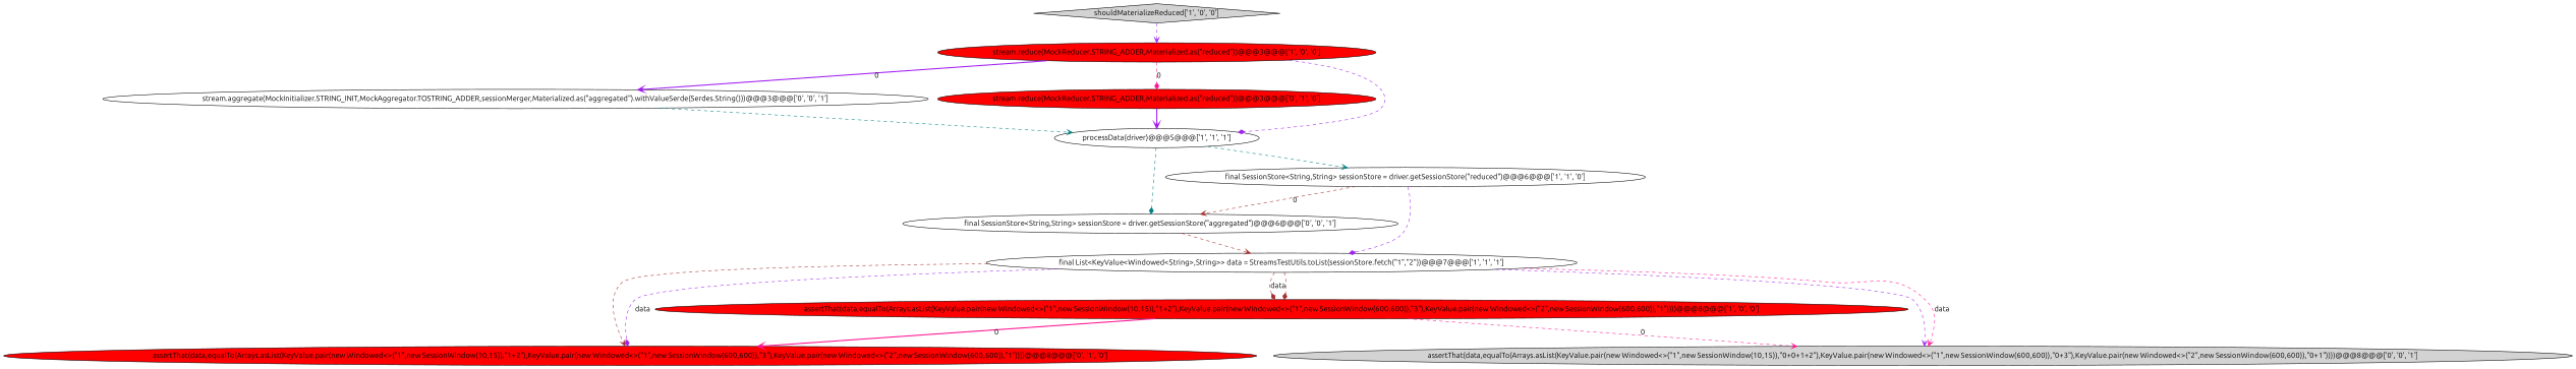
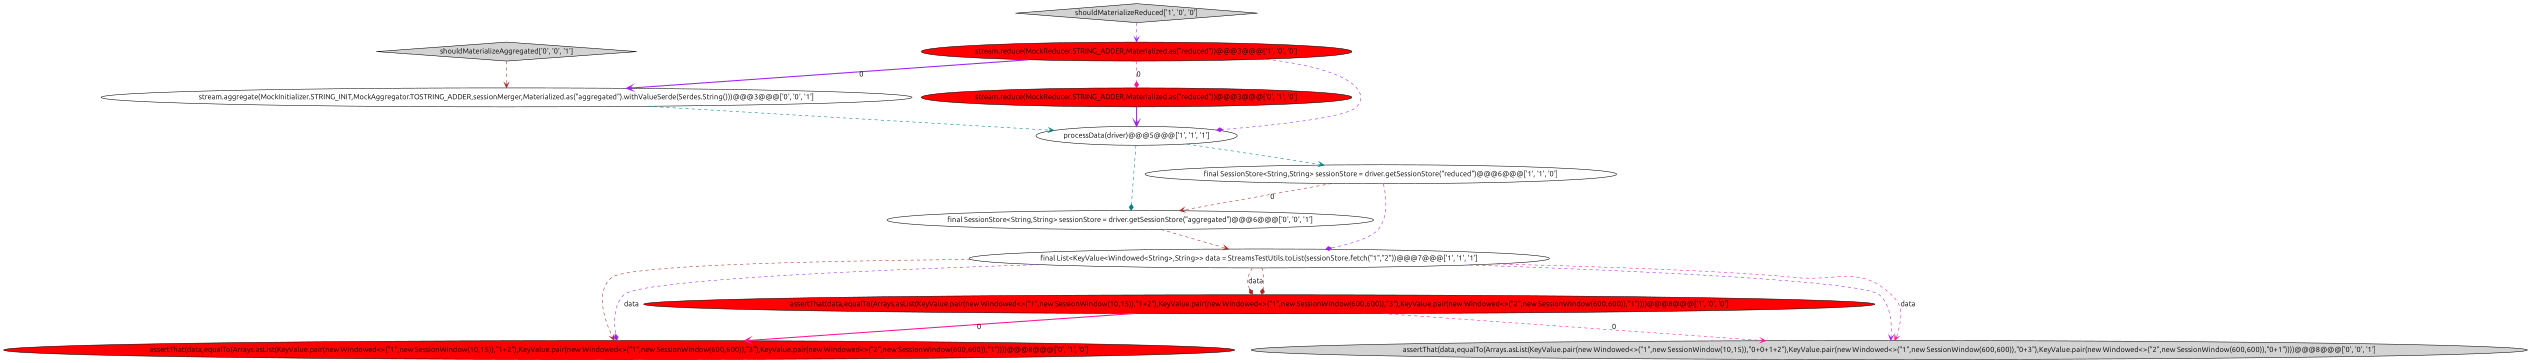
  digraph {
    fontname=Ubuntu
    node [fillcolor=white fontname=Ubuntu shape=ellipse style=filled]
    edge [arrowhead=vee color=purple fontname=Ubuntu style=dashed]
    n1 [label="processData(driver)@@@5@@@['1', '1', '1']"]
    n2 [label="final SessionStore<String,String> sessionStore = driver.getSessionStore(\"aggregated\")@@@6@@@['0', '0', '1']"]
    n3 [label="final SessionStore<String,String> sessionStore = driver.getSessionStore(\"reduced\")@@@6@@@['1', '1', '0']"]
    n4 [label="final List<KeyValue<Windowed<String>,String>> data = StreamsTestUtils.toList(sessionStore.fetch(\"1\",\"2\"))@@@7@@@['1', '1', '1']"]
    n5 [fillcolor=lightgray label="shouldMaterializeReduced['1', '0', '0']" shape=diamond]
    n6 [fillcolor=red label="stream.reduce(MockReducer.STRING_ADDER,Materialized.as(\"reduced\"))@@@3@@@['1', '0', '0']"]
    n7 [label="stream.aggregate(MockInitializer.STRING_INIT,MockAggregator.TOSTRING_ADDER,sessionMerger,Materialized.as(\"aggregated\").withValueSerde(Serdes.String()))@@@3@@@['0', '0', '1']"]
    n8 [fillcolor=red label="stream.reduce(MockReducer.STRING_ADDER,Materialized.as(\"reduced\"))@@@3@@@['0', '1', '0']"]
    n9 [fillcolor=red label="assertThat(data,equalTo(Arrays.asList(KeyValue.pair(new Windowed<>(\"1\",new SessionWindow(10,15)),\"1+2\"),KeyValue.pair(new Windowed<>(\"1\",new SessionWindow(600,600)),\"3\"),KeyValue.pair(new Windowed<>(\"2\",new SessionWindow(600,600)),\"1\"))))@@@8@@@['1', '0', '0']"]
    n10 [fillcolor=red label="assertThat(data,equalTo(Arrays.asList(KeyValue.pair(new Windowed<>(\"1\",new SessionWindow(10,15)),\"1+2\"),KeyValue.pair(new Windowed<>(\"1\",new SessionWindow(600,600)),\"3\"),KeyValue.pair(new Windowed<>(\"2\",new SessionWindow(600,600)),\"1\"))))@@@8@@@['0', '1', '0']"]
    n11 [fillcolor=lightgray label="assertThat(data,equalTo(Arrays.asList(KeyValue.pair(new Windowed<>(\"1\",new SessionWindow(10,15)),\"0+0+1+2\"),KeyValue.pair(new Windowed<>(\"1\",new SessionWindow(600,600)),\"0+3\"),KeyValue.pair(new Windowed<>(\"2\",new SessionWindow(600,600)),\"0+1\"))))@@@8@@@['0', '0', '1']"]
+   n12 [fillcolor=lightgray label="shouldMaterializeAggregated['0', '0', '1']" shape=diamond]
    n1 -> n2 [arrowhead=diamond color=teal]
    n1 -> n3 [color=teal]
    n2 -> n4 [color=brown]
    n3 -> n2 [color=brown label=0]
    n3 -> n4 [arrowhead=diamond]
    n4 -> n9 [arrowhead=diamond color=brown label=data]
    n4 -> n9 [arrowhead=diamond color=brown]
    n4 -> n10 [color=brown]
    n4 -> n10 [arrowhead=diamond label=data]
    n4 -> n11
    n4 -> n11 [color=deeppink label=data]
    n5 -> n6
    n6 -> n1 [arrowhead=diamond]
    n6 -> n7 [label=0 style=bold]
    n6 -> n8 [arrowhead=diamond color=deeppink label=0]
    n7 -> n1 [color=teal]
    n8 -> n1 [style=bold]
    n9 -> n10 [color=deeppink label=0 style=bold]
    n9 -> n11 [color=deeppink label=0]
+   n12 -> n7 [color=brown]
  }
